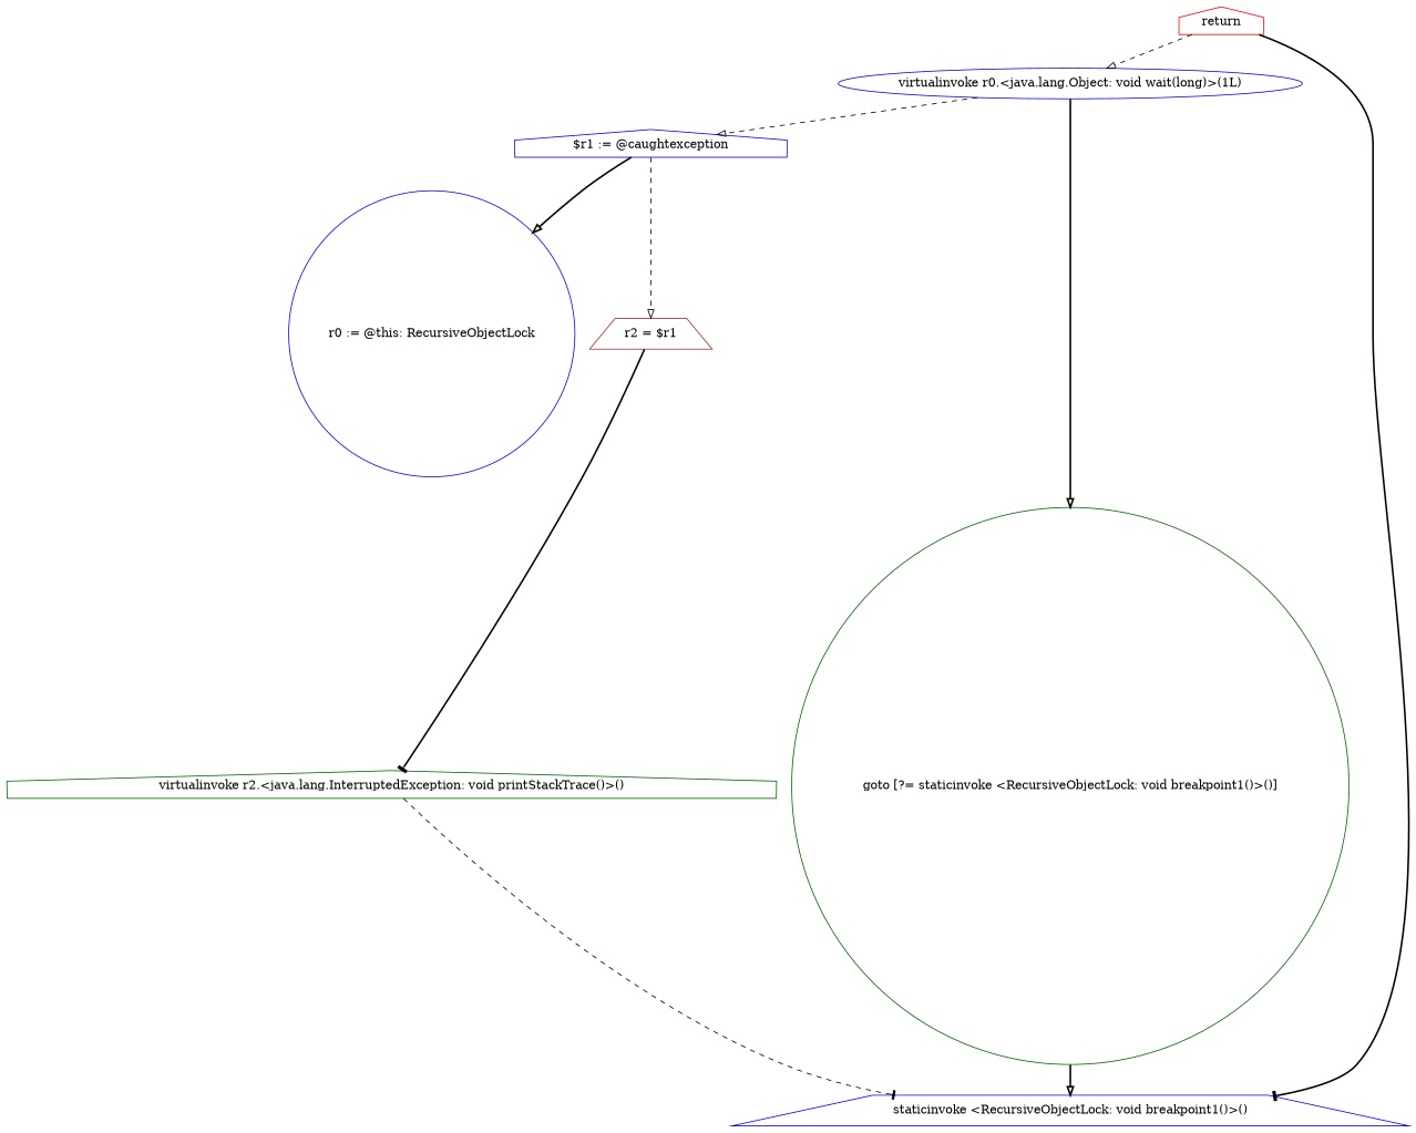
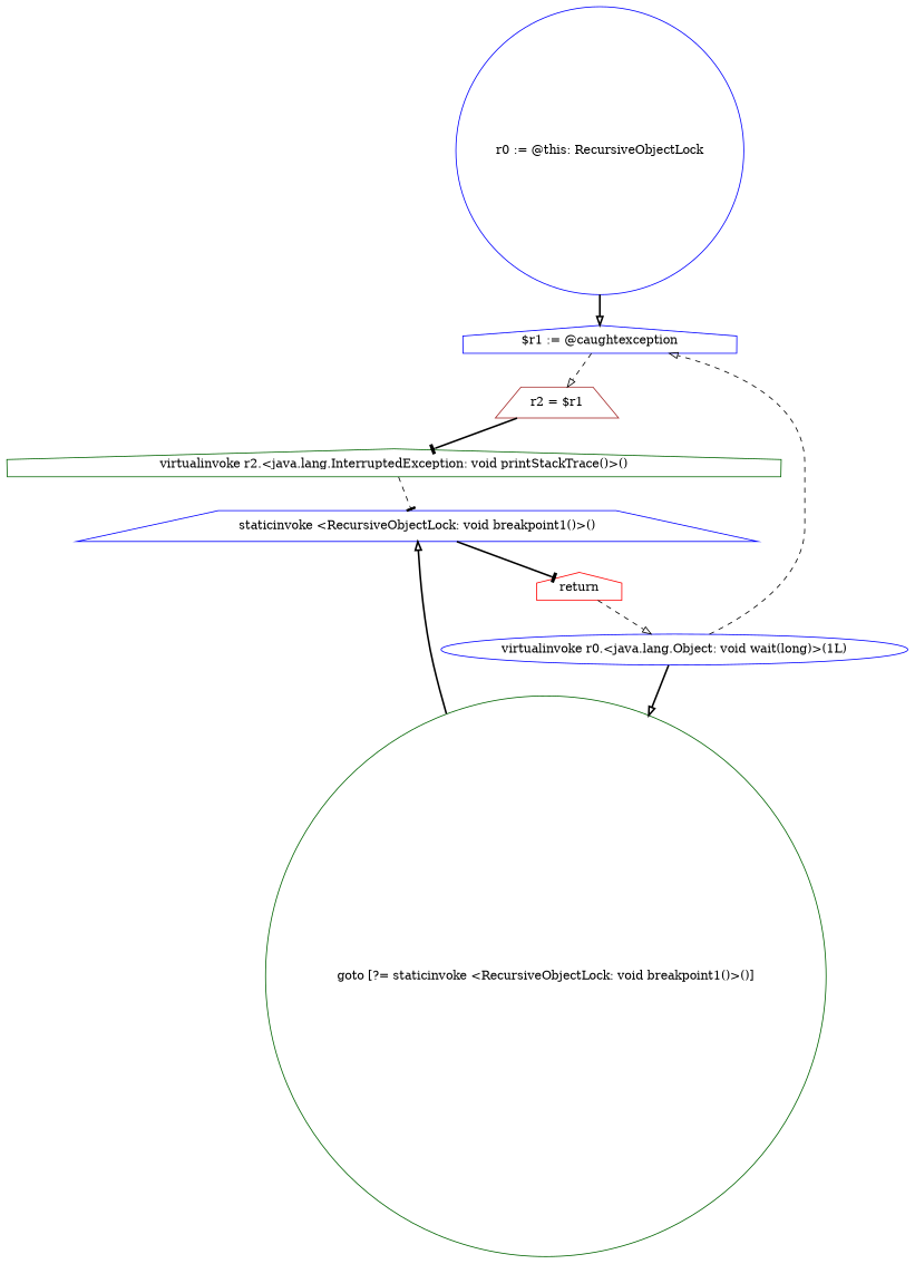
  digraph {
    node [color=blue shape=house]
    edge [arrowhead=onormal style=bold]
    "$r1 := @caughtexception"
    "r0 := @this: RecursiveObjectLock" [shape=circle]
    "virtualinvoke r0.<java.lang.Object: void wait(long)>(1L)" [shape=ellipse]
    "goto [?= staticinvoke <RecursiveObjectLock: void breakpoint1()>()]" [color=darkgreen shape=circle]
    "r2 = $r1" [color=brown shape=trapezium]
    "staticinvoke <RecursiveObjectLock: void breakpoint1()>()" [shape=trapezium]
    return [color=red]
    "virtualinvoke r2.<java.lang.InterruptedException: void printStackTrace()>()" [color=darkgreen]
    "$r1 := @caughtexception" -> "r2 = $r1" [style=dashed]
-   "$r1 := @caughtexception" -> "r0 := @this: RecursiveObjectLock"
+   "r0 := @this: RecursiveObjectLock" -> "$r1 := @caughtexception"
    "virtualinvoke r0.<java.lang.Object: void wait(long)>(1L)" -> "$r1 := @caughtexception" [style=dashed]
    "virtualinvoke r0.<java.lang.Object: void wait(long)>(1L)" -> "goto [?= staticinvoke <RecursiveObjectLock: void breakpoint1()>()]"
    "goto [?= staticinvoke <RecursiveObjectLock: void breakpoint1()>()]" -> "staticinvoke <RecursiveObjectLock: void breakpoint1()>()"
    "r2 = $r1" -> "virtualinvoke r2.<java.lang.InterruptedException: void printStackTrace()>()" [arrowhead=tee]
-   return -> "staticinvoke <RecursiveObjectLock: void breakpoint1()>()" [arrowhead=tee]
+   "staticinvoke <RecursiveObjectLock: void breakpoint1()>()" -> return [arrowhead=tee]
    return -> "virtualinvoke r0.<java.lang.Object: void wait(long)>(1L)" [style=dashed]
    "virtualinvoke r2.<java.lang.InterruptedException: void printStackTrace()>()" -> "staticinvoke <RecursiveObjectLock: void breakpoint1()>()" [arrowhead=tee style=dashed]
  }
